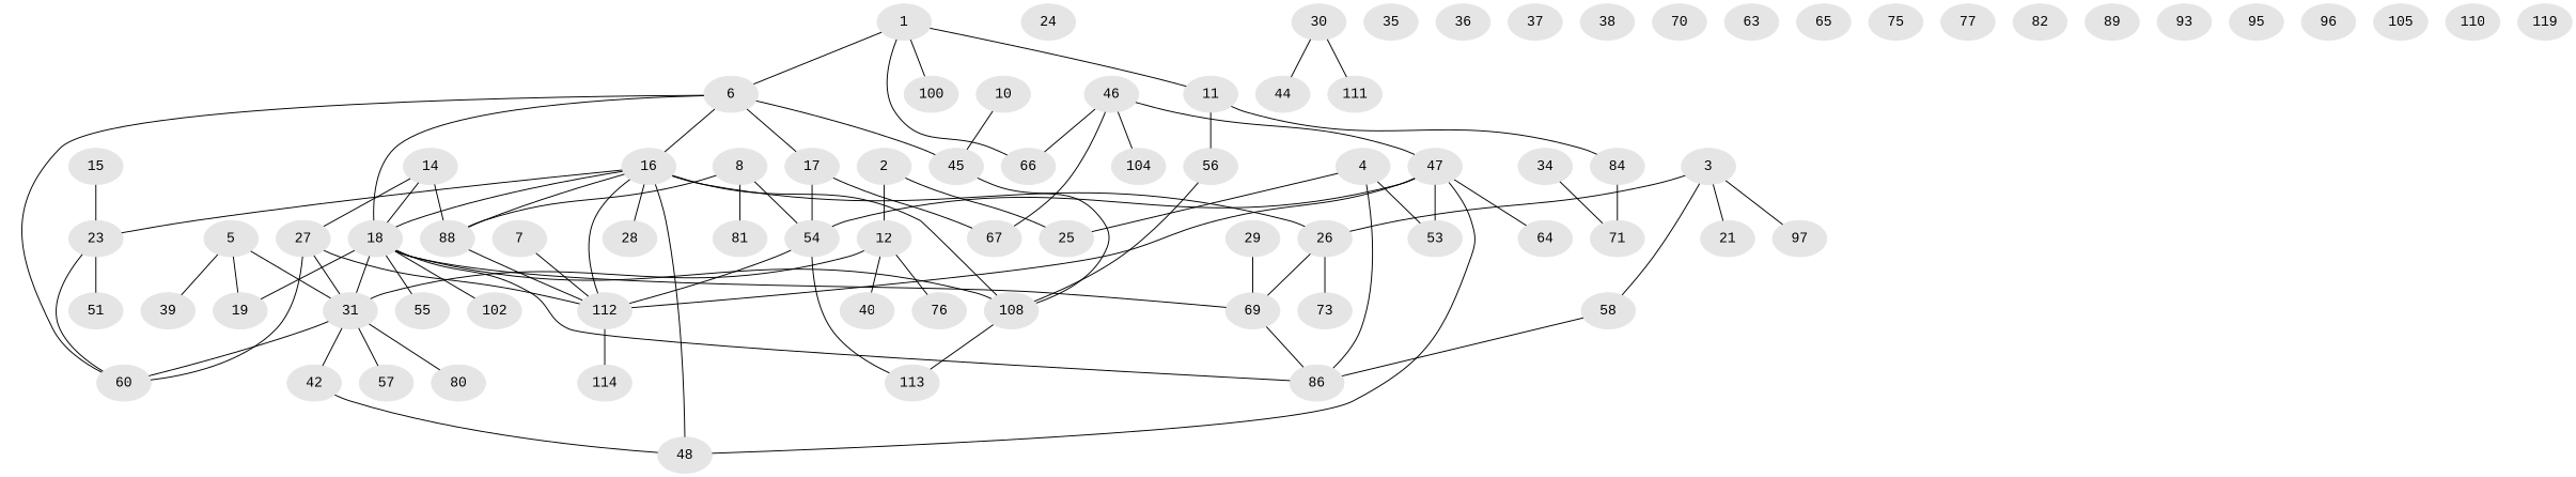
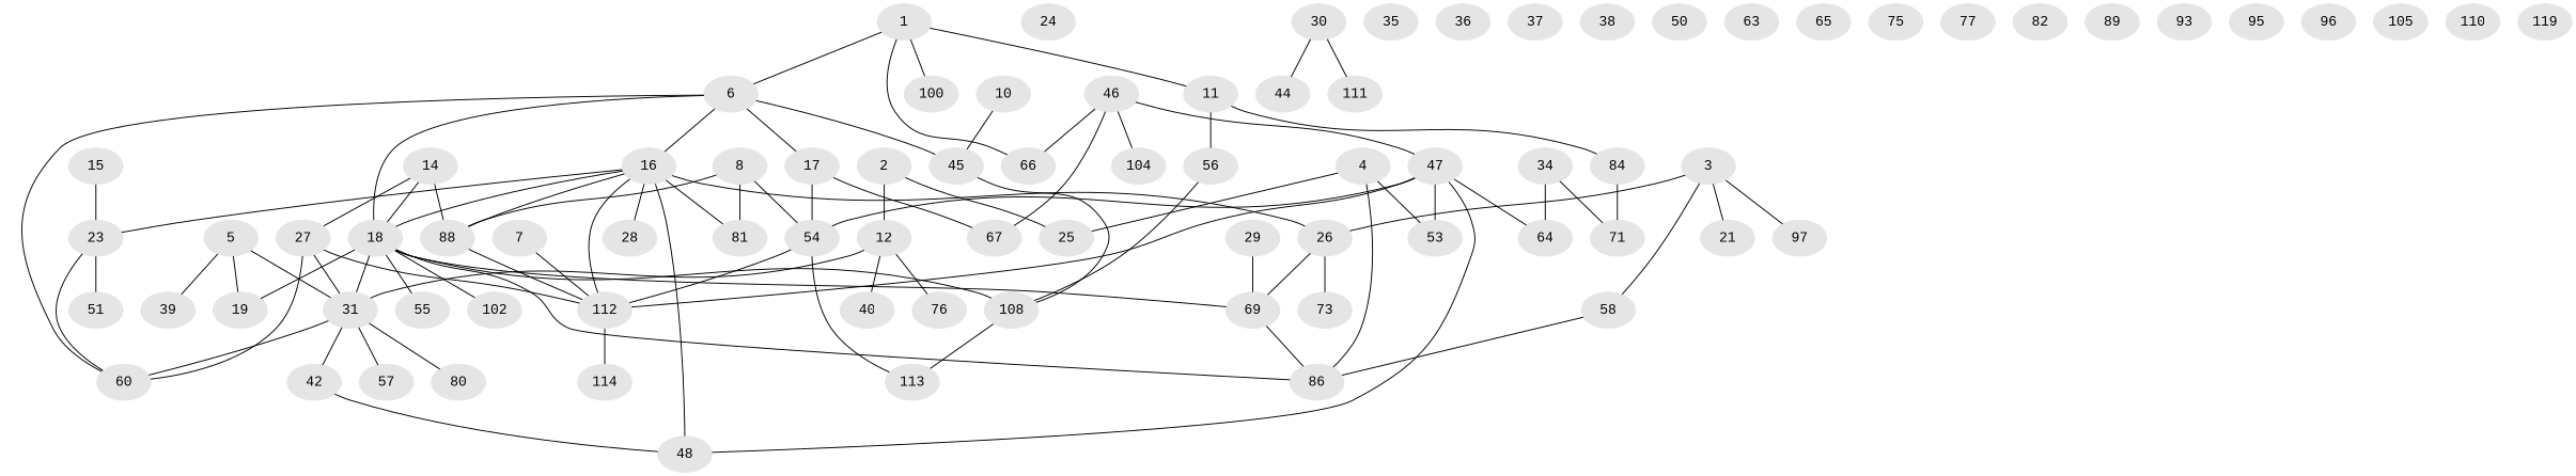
  graph {
    fontname="Liberation Mono"
    node [color=gray90 fontname="Liberation Mono" style=filled]
    edge [fontname="Liberation Mono"]
    1 [super="+20"]
    6 [super="+43"]
    11 [super="+117"]
    66
    100
    16 [super="+52"]
    17 [super="+49"]
    18 [super="+33"]
    45 [super="+59"]
    60 [super="+92"]
    56
    84
    12 [super="+13"]
    31 [super="+78"]
    40
    76
    2
    25
    3 [super="+9"]
    21
    26 [super="+87"]
    58
    97
    69 [super="+101"]
    73
    86
    4 [super="+79"]
    53 [super="+71"]
    5 [super="+85"]
    19 [super="+83"]
    39
    42 [super="+99"]
    57 [super="+103"]
    80
    112 [super="+118"]
    88 [super="+98"]
    23 [super="+72"]
    28
    48 [super="+68"]
    108
    54 [super="+62"]
    67 [super="+74"]
    55 [super="+90"]
    102
    7 [super="+70"]
    114
    8 [super="+32"]
    81
    113
    10
    n51 [label=71 super="+116"]
    14
    27 [super="+61"]
    15 [super="+22"]
    51
    24 [super="+41"]
    29
    30 [super="+107"]
    44 [super="+106"]
    111
    34
    n62 [label=64]
    35
    36
    37
    38
    46 [super="+64"]
    47 [super="+109"]
    104
-   50 [label=70]
+   50
    63
    65
    75
    77
    82
    89
    93
    95
    96
    105
    110
    119
    1 -- 6
    1 -- 11
    1 -- 66
    1 -- 100
    6 -- 16
    6 -- 17
    6 -- 18
    6 -- 45
    6 -- 60
    11 -- 56
    11 -- 84
    16 -- 18
    16 -- 26
    16 -- 112
    16 -- 88
    16 -- 23
    16 -- 28
    16 -- 48
-   16 -- 108
+   16 -- 81
    17 -- 54
    17 -- 67
    18 -- 31
    18 -- 69
    18 -- 86
    18 -- 19
    18 -- 108
    18 -- 55 [weight=2]
    18 -- 102
    45 -- 108
    56 -- 108
    84 -- n51
    12 -- 31
    12 -- 40
    12 -- 76
    31 -- 60
    31 -- 42 [weight=2]
    31 -- 57
    31 -- 80 [weight=2]
    2 -- 12
    2 -- 25
    3 -- 21
    3 -- 26
    3 -- 58
    3 -- 97
    26 -- 69
    26 -- 73
    58 -- 86
    69 -- 86
    4 -- 25
    4 -- 86
    4 -- 53
    5 -- 31
    5 -- 19
    5 -- 39
    42 -- 48
    112 -- 114
    88 -- 112
    23 -- 60
    23 -- 51
    108 -- 113
    54 -- 112
    54 -- 113
    7 -- 112
    8 -- 88
    8 -- 54
    8 -- 81
    10 -- 45
    14 -- 18
    14 -- 88
    14 -- 27
    27 -- 60
    27 -- 31
    27 -- 112
    15 -- 23
    29 -- 69
    30 -- 44
    30 -- 111
    34 -- n51
+   34 -- n62
    46 -- 66
    46 -- 67
    46 -- 47
    46 -- 104
    47 -- 53
    47 -- 112
    47 -- 48
    47 -- 54
    47 -- n62
  }
